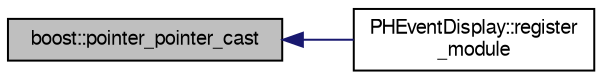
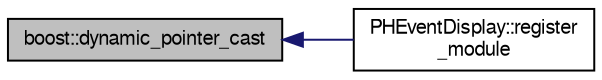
  digraph {
    rankdir=LR
    node [color=black fontname=FreeSans fontsize=10 shape=record]
-   n1 [fillcolor=grey75 fontcolor=black height=0.2 label="boost::pointer_pointer_cast" style=filled width=0.4]
+   n1 [fillcolor=grey75 fontcolor=black height=0.2 label="boost::dynamic_pointer_cast" style=filled width=0.4]
    n2 [height=0.2 label="PHEventDisplay::register\l_module" width=0.4]
    n1 -> n2 [color=midnightblue dir=back fontname=FreeSans fontsize=10 labelfontname=FreeSans labelfontsize=10 style=solid]
  }
